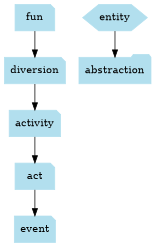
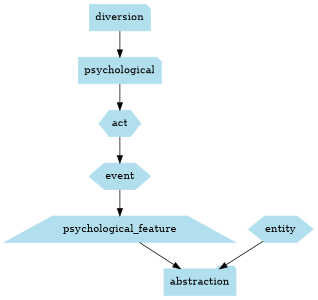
  digraph {
    node [color=lightblue2 shape=note style=filled]
-   fun
    diversion
-   activity
-   act
-   event
+   activity [label=psychological]
+   act [shape=hexagon]
+   event [shape=hexagon]
+   psychological_feature [shape=trapezium]
    abstraction [shape=folder]
    entity [shape=hexagon]
-   fun -> diversion
    diversion -> activity
    activity -> act
    act -> event
+   event -> psychological_feature
+   psychological_feature -> abstraction
    entity -> abstraction
  }
